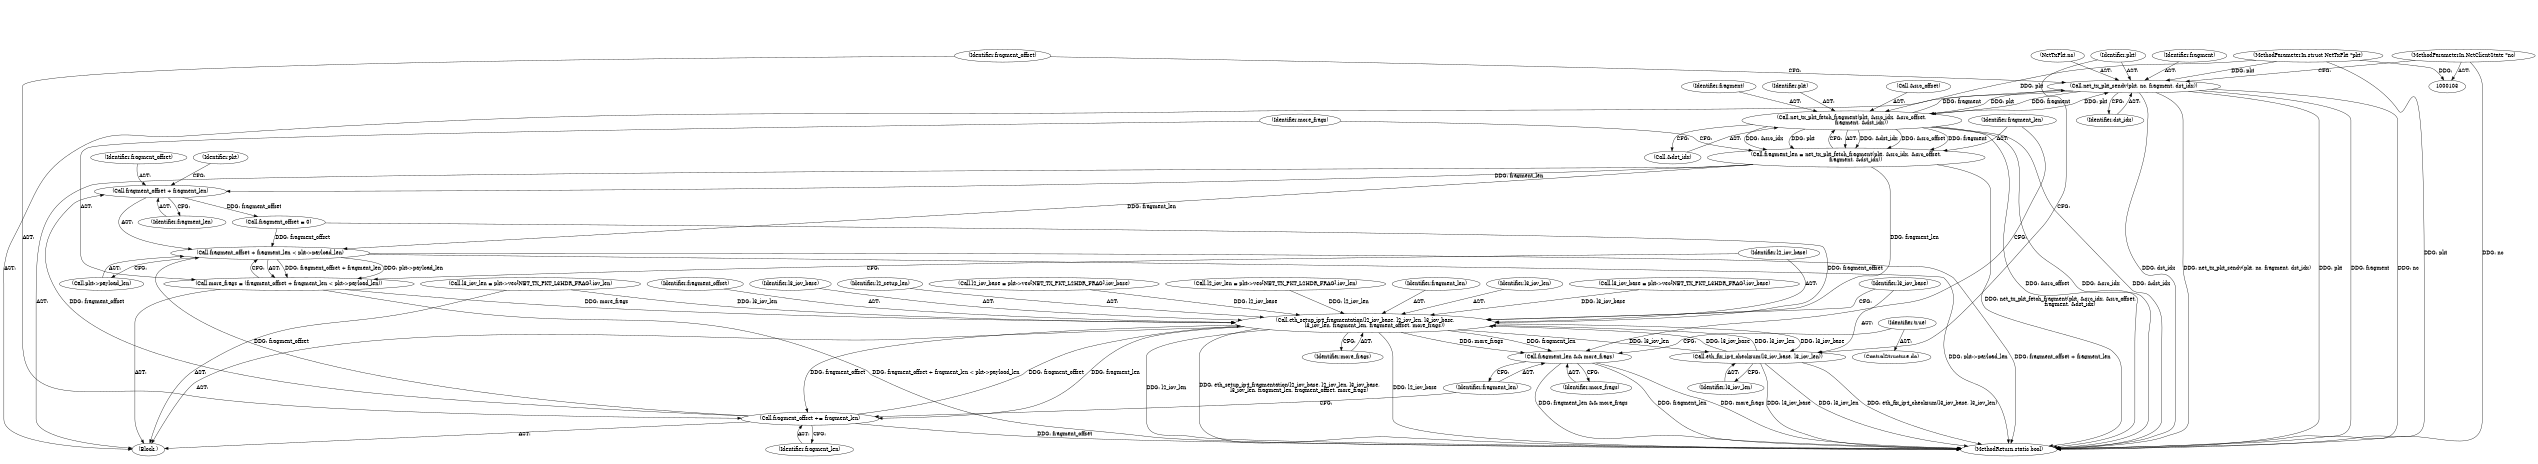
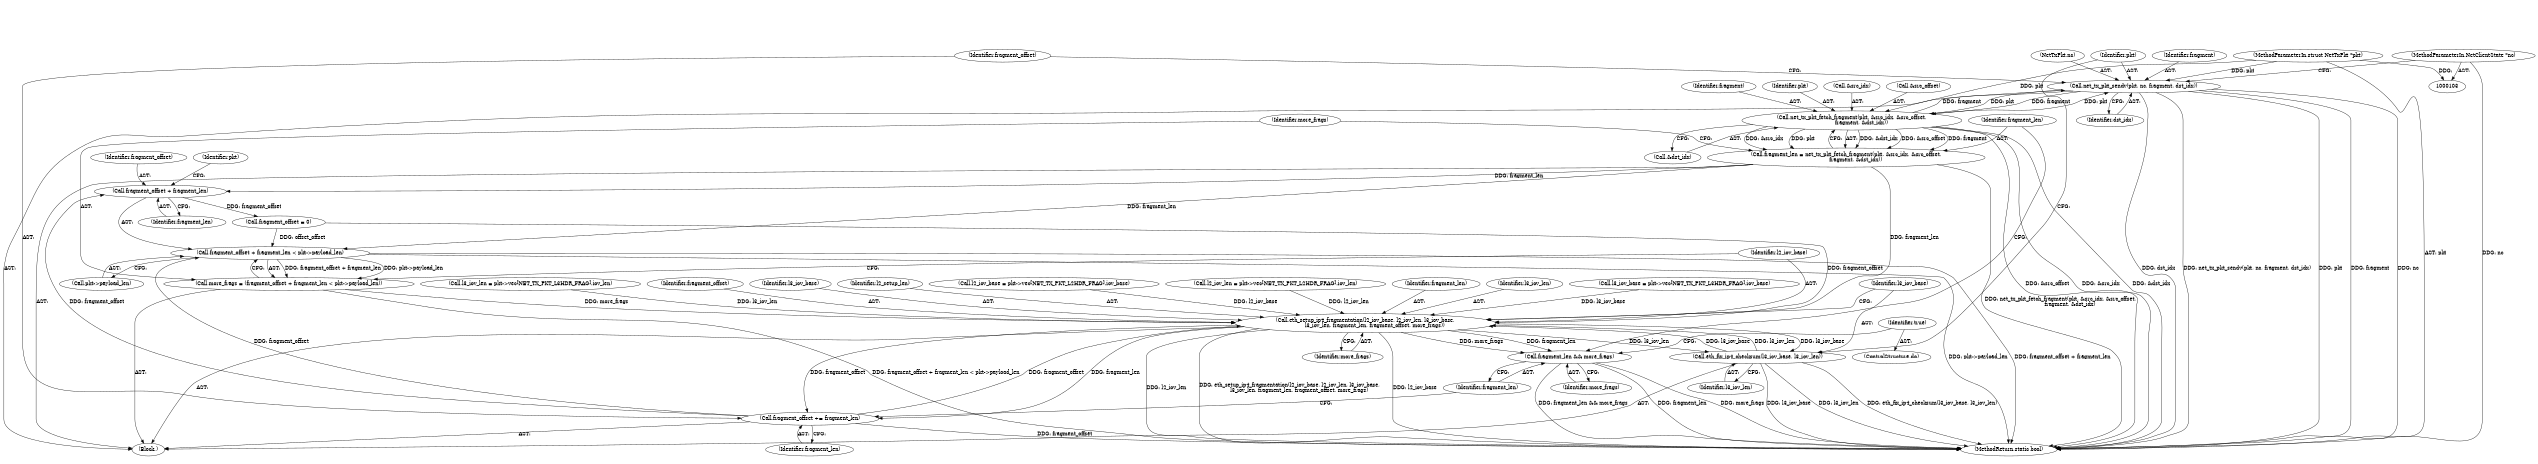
  digraph {
    n1 [label="(Call,net_tx_pkt_sendv(pkt, nc, fragment, dst_idx))"]
    n2 [label="(Call,net_tx_pkt_fetch_fragment(pkt, &src_idx, &src_offset,\n            fragment, &dst_idx))"]
    n3 [label="(Identifier,dst_idx)"]
    n4 [label="(Block,)"]
    n5 [label="(MethodReturn,static bool)"]
    n6 [label="(Call,fragment_len = net_tx_pkt_fetch_fragment(pkt, &src_idx, &src_offset,\n            fragment, &dst_idx))"]
    n7 [label="(Call,&dst_idx)"]
    n8 [label="(Call,fragment_offset + fragment_len < pkt->payload_len)"]
    n9 [label="(Call,eth_setup_ip4_fragmentation(l2_iov_base, l2_iov_len, l3_iov_base,\n            l3_iov_len, fragment_len, fragment_offset, more_frags))"]
    n10 [label="(Call,fragment_offset + fragment_len)"]
    n11 [label="(MethodParameterIn,struct NetTxPkt *pkt)"]
    1000103
    n13 [label="(MethodParameterIn,NetClientState *nc)"]
    n14 [label="(Call,more_frags = (fragment_offset + fragment_len < pkt->payload_len))"]
    n15 [label="(Call,pkt->payload_len)"]
    n16 [label="(Call,eth_fix_ip4_checksum(l3_iov_base, l3_iov_len))"]
    n17 [label="(Call,fragment_offset += fragment_len)"]
    n18 [label="(Call,fragment_len && more_frags)"]
    n19 [label="(Identifier,more_frags)"]
    n20 [label="(Identifier,fragment_len)"]
    n21 [label="(Call,fragment_offset = 0)"]
    n22 [label="(Identifier,l3_iov_len)"]
    n23 [label="(Identifier,fragment_len)"]
    n24 [label="(Identifier,fragment_len)"]
    n25 [label="(Identifier,more_frags)"]
    n26 [label="(ControlStructure,do)"]
    n27 [label="(Call,l3_iov_len = pkt->vec[NET_TX_PKT_L3HDR_FRAG].iov_len)"]
    n28 [label="(Identifier,l3_iov_len)"]
    n29 [label="(Identifier,fragment_offset)"]
    n30 [label="(Identifier,l3_iov_base)"]
    n31 [label="(Call,l3_iov_base = pkt->vec[NET_TX_PKT_L3HDR_FRAG].iov_base)"]
    n32 [label="(Identifier,more_frags)"]
    n33 [label="(Identifier,fragment)"]
    n34 [label="(Identifier,fragment_offset)"]
    n35 [label="(Identifier,l3_iov_base)"]
    n36 [label="(Identifier,pkt)"]
    n37 [label="(NetTxPkt,nc)"]
    n38 [label="(Identifier,l2_setup_len)"]
    n39 [label="(Identifier,pkt)"]
    n40 [label="(Identifier,true)"]
    n41 [label="(Identifier,l2_iov_base)"]
    n42 [label="(Call,&src_offset)"]
    n43 [label="(Identifier,fragment_len)"]
    n44 [label="(Identifier,fragment_offset)"]
    n45 [label="(Call,l2_iov_base = pkt->vec[NET_TX_PKT_L2HDR_FRAG].iov_base)"]
    n46 [label="(Call,l2_iov_len = pkt->vec[NET_TX_PKT_L2HDR_FRAG].iov_len)"]
    n47 [label="(Identifier,pkt)"]
    n48 [label="(Identifier,fragment_len)"]
+   n49 [label="(Call,&src_idx)"]
    n50 [label="(Identifier,fragment)"]
    n1 -> n2 [label="DDG: pkt"]
    n1 -> n2 [label="DDG: fragment"]
    n1 -> n3 [label="CFG: "]
    n1 -> n4 [label="AST: "]
    n1 -> n5 [label="DDG: pkt"]
    n1 -> n5 [label="DDG: fragment"]
    n1 -> n5 [label="DDG: nc"]
    n1 -> n5 [label="DDG: dst_idx"]
    n1 -> n5 [label="DDG: net_tx_pkt_sendv(pkt, nc, fragment, dst_idx)"]
    n2 -> n1 [label="DDG: pkt"]
    n2 -> n1 [label="DDG: fragment"]
    n2 -> n5 [label="DDG: &src_offset"]
    n2 -> n5 [label="DDG: &src_idx"]
    n2 -> n5 [label="DDG: &dst_idx"]
    n2 -> n6 [label="AST: "]
    n2 -> n6 [label="DDG: &dst_idx"]
    n2 -> n6 [label="DDG: &src_offset"]
    n2 -> n6 [label="DDG: fragment"]
    n2 -> n6 [label="DDG: &src_idx"]
    n2 -> n6 [label="DDG: pkt"]
    n2 -> n7 [label="CFG: "]
    n3 -> n1 [label="AST: "]
    n6 -> n2 [label="CFG: "]
    n6 -> n4 [label="AST: "]
    n6 -> n5 [label="DDG: net_tx_pkt_fetch_fragment(pkt, &src_idx, &src_offset,\n            fragment, &dst_idx)"]
    n6 -> n8 [label="DDG: fragment_len"]
    n6 -> n9 [label="DDG: fragment_len"]
    n6 -> n10 [label="DDG: fragment_len"]
    n7 -> n2 [label="AST: "]
    n8 -> n5 [label="DDG: pkt->payload_len"]
    n8 -> n5 [label="DDG: fragment_offset + fragment_len"]
    n8 -> n14 [label="AST: "]
    n8 -> n14 [label="DDG: fragment_offset + fragment_len"]
    n8 -> n14 [label="DDG: pkt->payload_len"]
    n8 -> n15 [label="CFG: "]
    n9 -> n4 [label="AST: "]
    n9 -> n5 [label="DDG: l2_iov_len"]
    n9 -> n5 [label="DDG: eth_setup_ip4_fragmentation(l2_iov_base, l2_iov_len, l3_iov_base,\n            l3_iov_len, fragment_len, fragment_offset, more_frags)"]
    n9 -> n5 [label="DDG: l2_iov_base"]
    n9 -> n16 [label="DDG: l3_iov_base"]
    n9 -> n16 [label="DDG: l3_iov_len"]
    n9 -> n17 [label="DDG: fragment_len"]
    n9 -> n17 [label="DDG: fragment_offset"]
    n9 -> n18 [label="DDG: fragment_len"]
    n9 -> n18 [label="DDG: more_frags"]
    n9 -> n19 [label="CFG: "]
    n10 -> n8 [label="AST: "]
    n10 -> n20 [label="CFG: "]
    n10 -> n21 [label="DDG: fragment_offset"]
    n11 -> n1 [label="DDG: pkt"]
    n11 -> n2 [label="DDG: pkt"]
-   n11 -> n5 [label="DDG: pkt"]
+   n11 -> n5 [label="AST: pkt"]
    n11 -> 1000103 [label="DDG: "]
    n13 -> n1 [label="CFG: "]
    n13 -> n5 [label="DDG: nc"]
    n13 -> 1000103 [label="AST: "]
    n14 -> n4 [label="AST: "]
    n14 -> n5 [label="DDG: fragment_offset + fragment_len < pkt->payload_len"]
    n14 -> n8 [label="CFG: "]
    n14 -> n9 [label="DDG: more_frags"]
    n15 -> n8 [label="AST: "]
-   n27 -> n4 [label="AST: "]
+   n16 -> n4 [label="AST: "]
    n16 -> n5 [label="DDG: eth_fix_ip4_checksum(l3_iov_base, l3_iov_len)"]
    n16 -> n5 [label="DDG: l3_iov_base"]
    n16 -> n5 [label="DDG: l3_iov_len"]
    n16 -> n9 [label="DDG: l3_iov_base"]
    n16 -> n9 [label="DDG: l3_iov_len"]
    n16 -> n22 [label="CFG: "]
    n17 -> n4 [label="AST: "]
    n17 -> n5 [label="DDG: fragment_offset"]
    n17 -> n8 [label="DDG: fragment_offset"]
    n17 -> n9 [label="DDG: fragment_offset"]
    n17 -> n10 [label="DDG: fragment_offset"]
    n17 -> n23 [label="CFG: "]
    n18 -> n5 [label="DDG: fragment_len"]
    n18 -> n5 [label="DDG: more_frags"]
    n18 -> n5 [label="DDG: fragment_len && more_frags"]
    n18 -> n24 [label="CFG: "]
    n18 -> n25 [label="CFG: "]
    n19 -> n9 [label="AST: "]
    n20 -> n10 [label="AST: "]
-   n21 -> n8 [label="DDG: fragment_offset"]
+   n21 -> n8 [label="DDG: offset_offset"]
    n21 -> n9 [label="DDG: fragment_offset"]
    n22 -> n16 [label="AST: "]
    n23 -> n17 [label="AST: "]
    n24 -> n17 [label="CFG: "]
    n24 -> n18 [label="AST: "]
    n25 -> n18 [label="AST: "]
    n27 -> n9 [label="DDG: l3_iov_len"]
    n28 -> n9 [label="AST: "]
    n29 -> n1 [label="CFG: "]
    n29 -> n17 [label="AST: "]
    n30 -> n9 [label="CFG: "]
    n30 -> n16 [label="AST: "]
    n31 -> n9 [label="DDG: l3_iov_base"]
    n32 -> n6 [label="CFG: "]
    n32 -> n14 [label="AST: "]
    n33 -> n1 [label="AST: "]
    n34 -> n9 [label="AST: "]
    n35 -> n9 [label="AST: "]
    n36 -> n1 [label="AST: "]
    n36 -> n16 [label="CFG: "]
    n37 -> n1 [label="AST: "]
    n38 -> n9 [label="AST: "]
    n39 -> n2 [label="AST: "]
    n40 -> n18 [label="CFG: "]
    n40 -> n26 [label="AST: "]
    n41 -> n9 [label="AST: "]
    n41 -> n14 [label="CFG: "]
    n42 -> n2 [label="AST: "]
    n43 -> n6 [label="AST: "]
    n43 -> n18 [label="CFG: "]
    n44 -> n10 [label="AST: "]
    n45 -> n9 [label="DDG: l2_iov_base"]
    n46 -> n9 [label="DDG: l2_iov_len"]
    n47 -> n10 [label="CFG: "]
    n48 -> n9 [label="AST: "]
+   n49 -> n2 [label="AST: "]
    n50 -> n2 [label="AST: "]
  }
